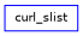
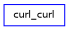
  digraph {
    rankdir=TB
-   n1 [color=blue fillcolor=white fontname=Helvetica fontsize=10 height=0.2 label=curl_slist shape=record style=filled width=0.4]
+   n1 [color=blue fillcolor=white fontname=Helvetica fontsize=10 height=0.2 label=curl_curl shape=record style=filled width=0.4]
  }
